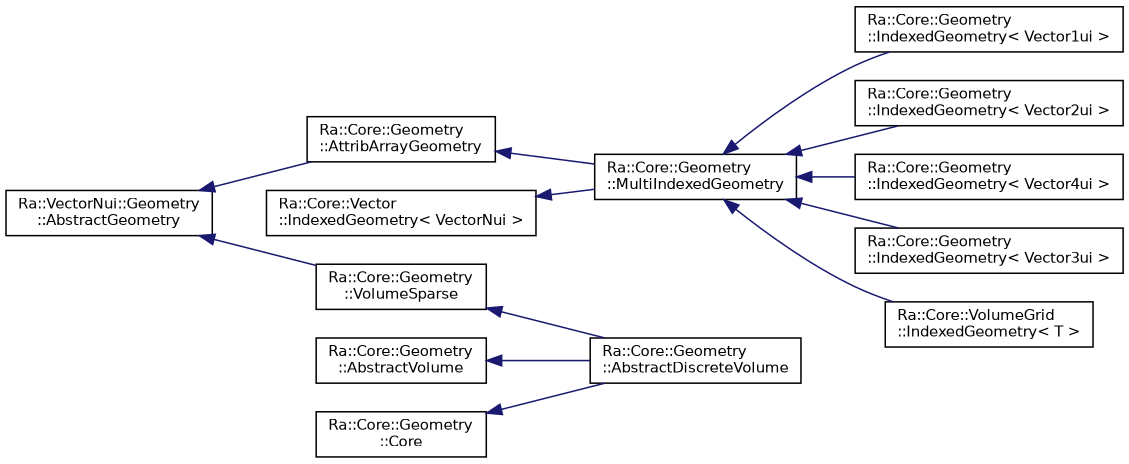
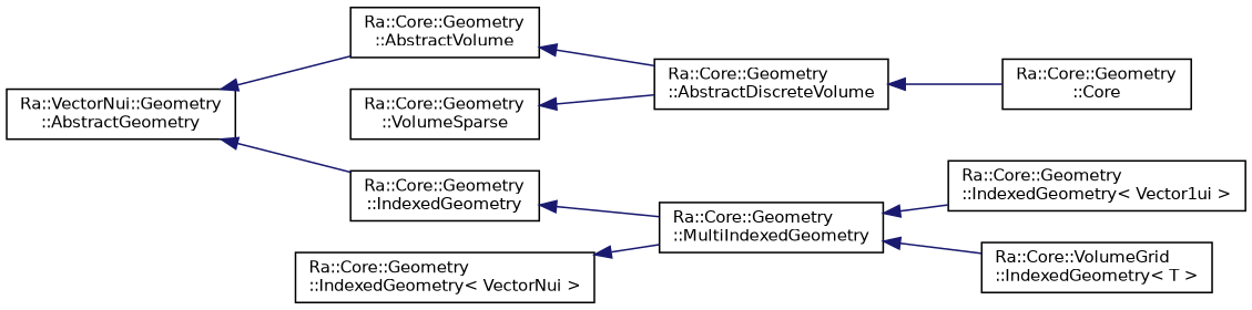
  digraph {
    rankdir=LR
    node [color=black fillcolor=white fontname=Helvetica fontsize=10 shape=record style=filled]
    edge [color=midnightblue dir=back fontname=Helvetica fontsize=10 labelfontname=Helvetica labelfontsize=10 style=solid]
    n1 [height=0.2 label="Ra::VectorNui::Geometry\l::AbstractGeometry" width=0.4]
    n2 [height=0.2 label="Ra::Core::Geometry\l::AbstractVolume" width=0.4]
-   n3 [height=0.2 label="Ra::Core::Geometry\l::AttribArrayGeometry" width=0.4]
+   n3 [height=0.2 label="Ra::Core::Geometry\l::IndexedGeometry" width=0.4]
    n4 [height=0.2 label="Ra::Core::Geometry\l::AbstractDiscreteVolume" width=0.4]
    n5 [height=0.2 label="Ra::Core::Geometry\l::MultiIndexedGeometry" width=0.4]
    n6 [height=0.2 label="Ra::Core::Geometry\l::Core" width=0.4]
    n7 [height=0.2 label="Ra::Core::Geometry\l::VolumeSparse" width=0.4]
    n8 [height=0.2 label="Ra::Core::Geometry\l::IndexedGeometry\< Vector1ui \>" width=0.4]
-   n9 [height=0.2 label="Ra::Core::Geometry\l::IndexedGeometry\< Vector2ui \>" width=0.4]
-   n10 [height=0.2 label="Ra::Core::Geometry\l::IndexedGeometry\< Vector4ui \>" width=0.4]
-   n11 [height=0.2 label="Ra::Core::Geometry\l::IndexedGeometry\< Vector3ui \>" width=0.4]
    n12 [height=0.2 label="Ra::Core::VolumeGrid\l::IndexedGeometry\< T \>" width=0.4]
-   n13 [height=0.2 label="Ra::Core::Vector\l::IndexedGeometry\< VectorNui \>" width=0.4]
-   n1 -> n7
+   n13 [height=0.2 label="Ra::Core::Geometry\l::IndexedGeometry\< VectorNui \>" width=0.4]
+   n1 -> n2
    n1 -> n3
    n2 -> n4
    n3 -> n5
-   n6 -> n4
+   n4 -> n6
    n5 -> n8
-   n5 -> n9
-   n5 -> n10
-   n5 -> n11
    n5 -> n12
    n7 -> n4
    n13 -> n5
  }
